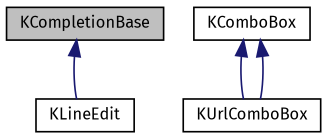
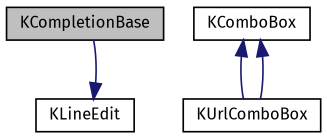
  digraph {
    fontname="Fira Sans"
    node [color=black fillcolor=white fontname="Fira Sans" fontsize=10 shape=record style=filled]
    edge [color=midnightblue dir=back fontname="Fira Sans" fontsize=10 labelfontname=Helvetica labelfontsize=10 style=solid]
    n1 [fillcolor=grey75 fontcolor=black height=0.2 label=KCompletionBase width=0.4]
    n2 [height=0.2 label=KLineEdit width=0.4]
    n3 [height=0.2 label=KComboBox width=0.4]
    n4 [height=0.2 label=KUrlComboBox width=0.4]
-   n1 -> n2
+   n2 -> n1
    n3 -> n4
    n3 -> n4
  }
